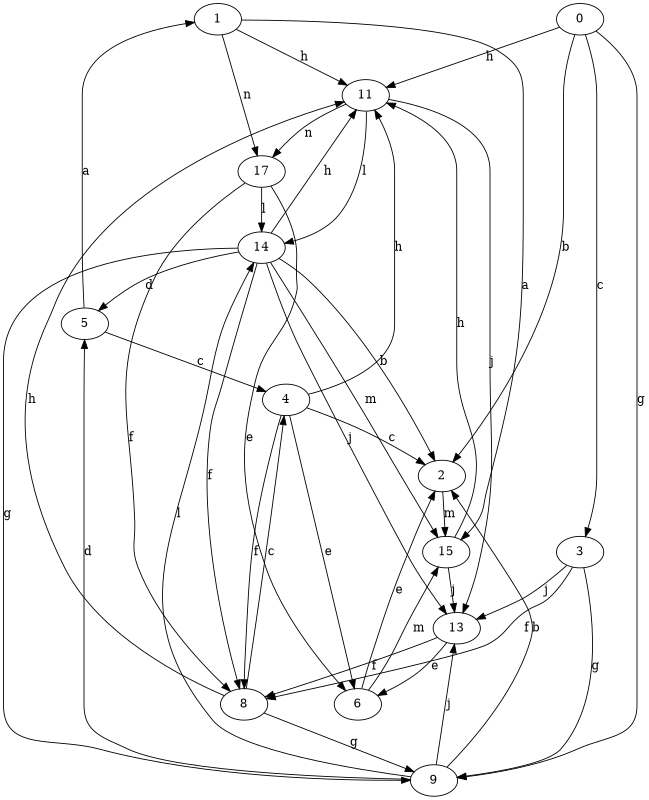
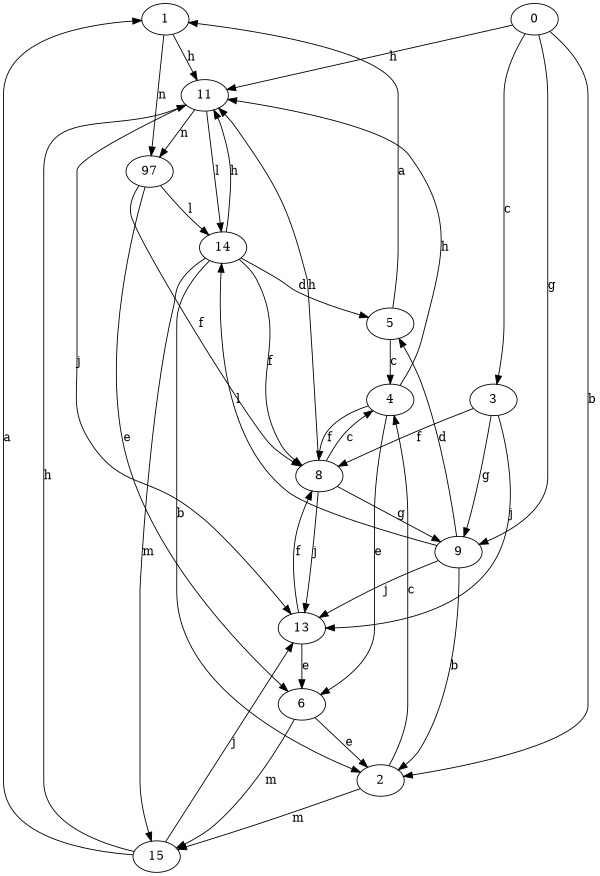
  strict digraph {
    1
    11
-   17
+   17 [label=97]
    13
    14
    6
    8
    2
    4
    15
    3
    9
    5
    0
    1 -> 11 [label=h]
    1 -> 17 [label=n]
    11 -> 17 [label=n]
    11 -> 13 [label=j]
    11 -> 14 [label=l]
    17 -> 14 [label=l]
    17 -> 6 [label=e]
    17 -> 8 [label=f]
    13 -> 6 [label=e]
    13 -> 8 [label=f]
    14 -> 11 [label=h]
    14 -> 8 [label=f]
    14 -> 2 [label=b]
    14 -> 15 [label=m]
-   14 -> 9 [label=g]
    14 -> 5 [label=d]
    6 -> 2 [label=e]
    6 -> 15 [label=m]
    8 -> 11 [label=h]
-   14 -> 13 [label=j]
+   8 -> 13 [label=j]
    8 -> 4 [label=c]
    8 -> 9 [label=g]
-   4 -> 2 [label=c]
+   2 -> 4 [label=c]
    2 -> 15 [label=m]
    4 -> 11 [label=h]
    4 -> 6 [label=e]
    4 -> 8 [label=f]
-   1 -> 15 [label=a]
+   15 -> 1 [label=a]
    15 -> 11 [label=h]
    15 -> 13 [label=j]
    3 -> 13 [label=j]
    3 -> 8 [label=f]
    3 -> 9 [label=g]
    9 -> 13 [label=j]
    9 -> 14 [label=l]
    9 -> 2 [label=b]
    9 -> 5 [label=d]
    5 -> 1 [label=a]
    5 -> 4 [label=c]
    0 -> 11 [label=h]
    0 -> 2 [label=b]
    0 -> 3 [label=c]
    0 -> 9 [label=g]
  }
